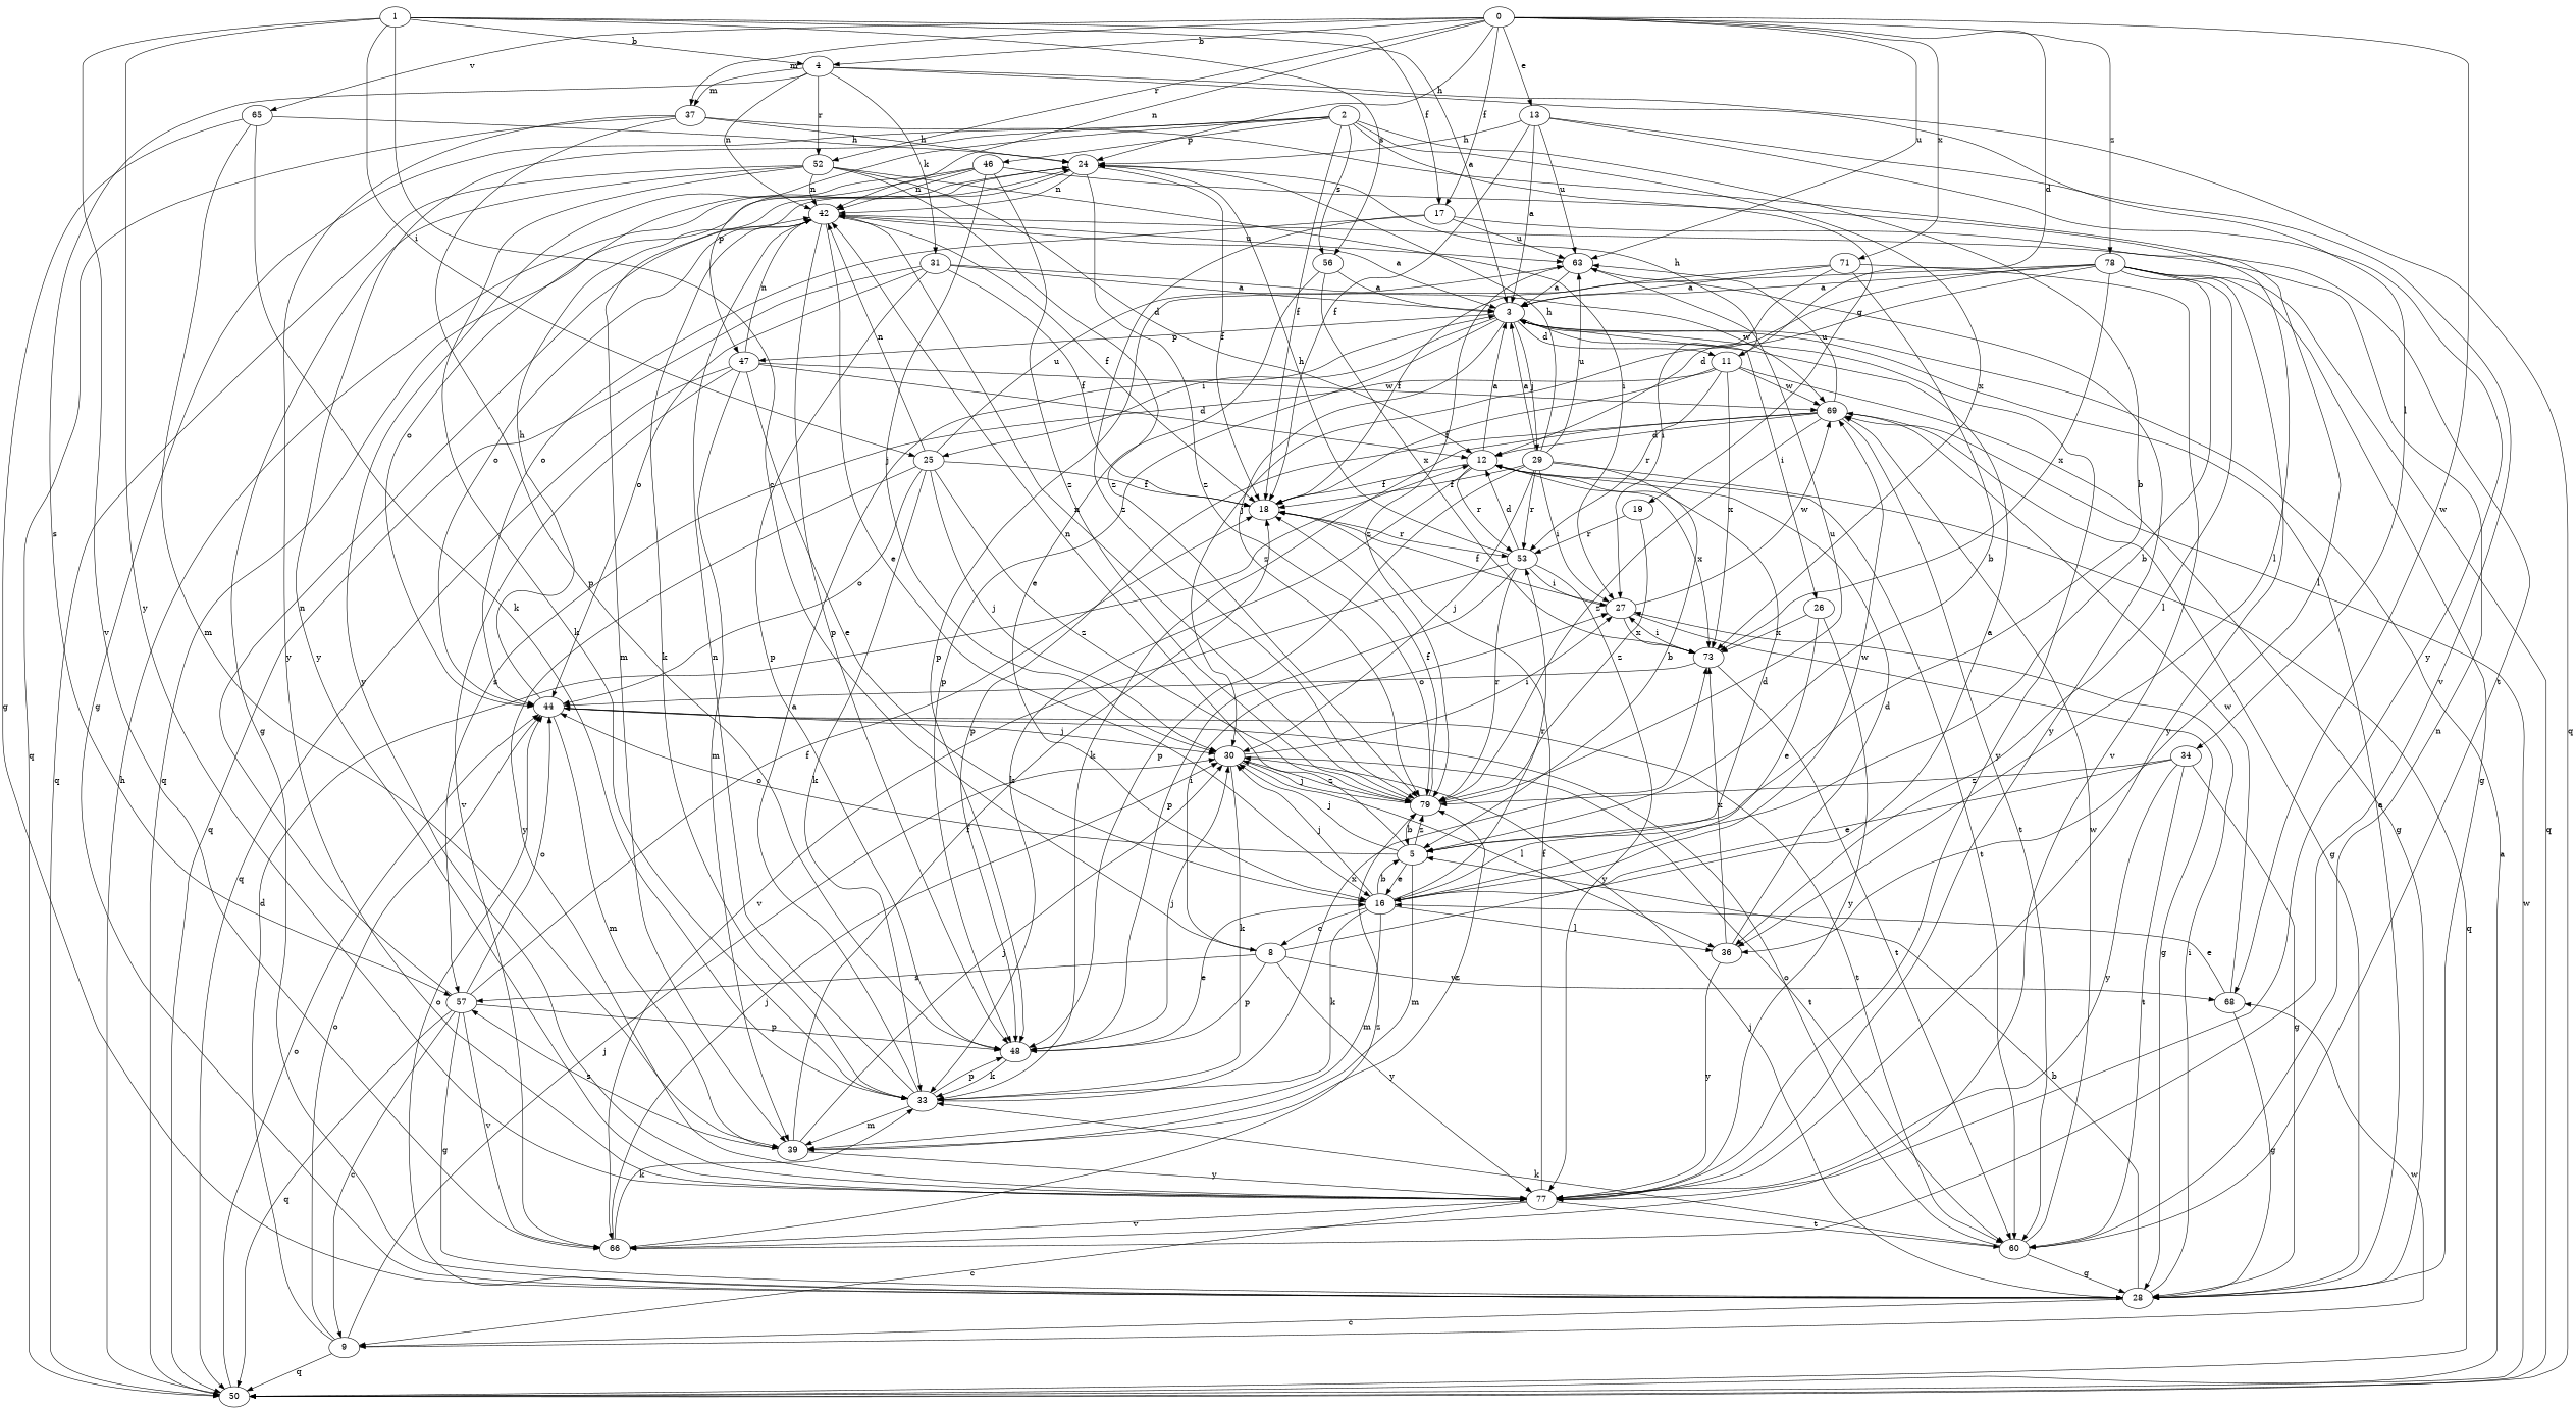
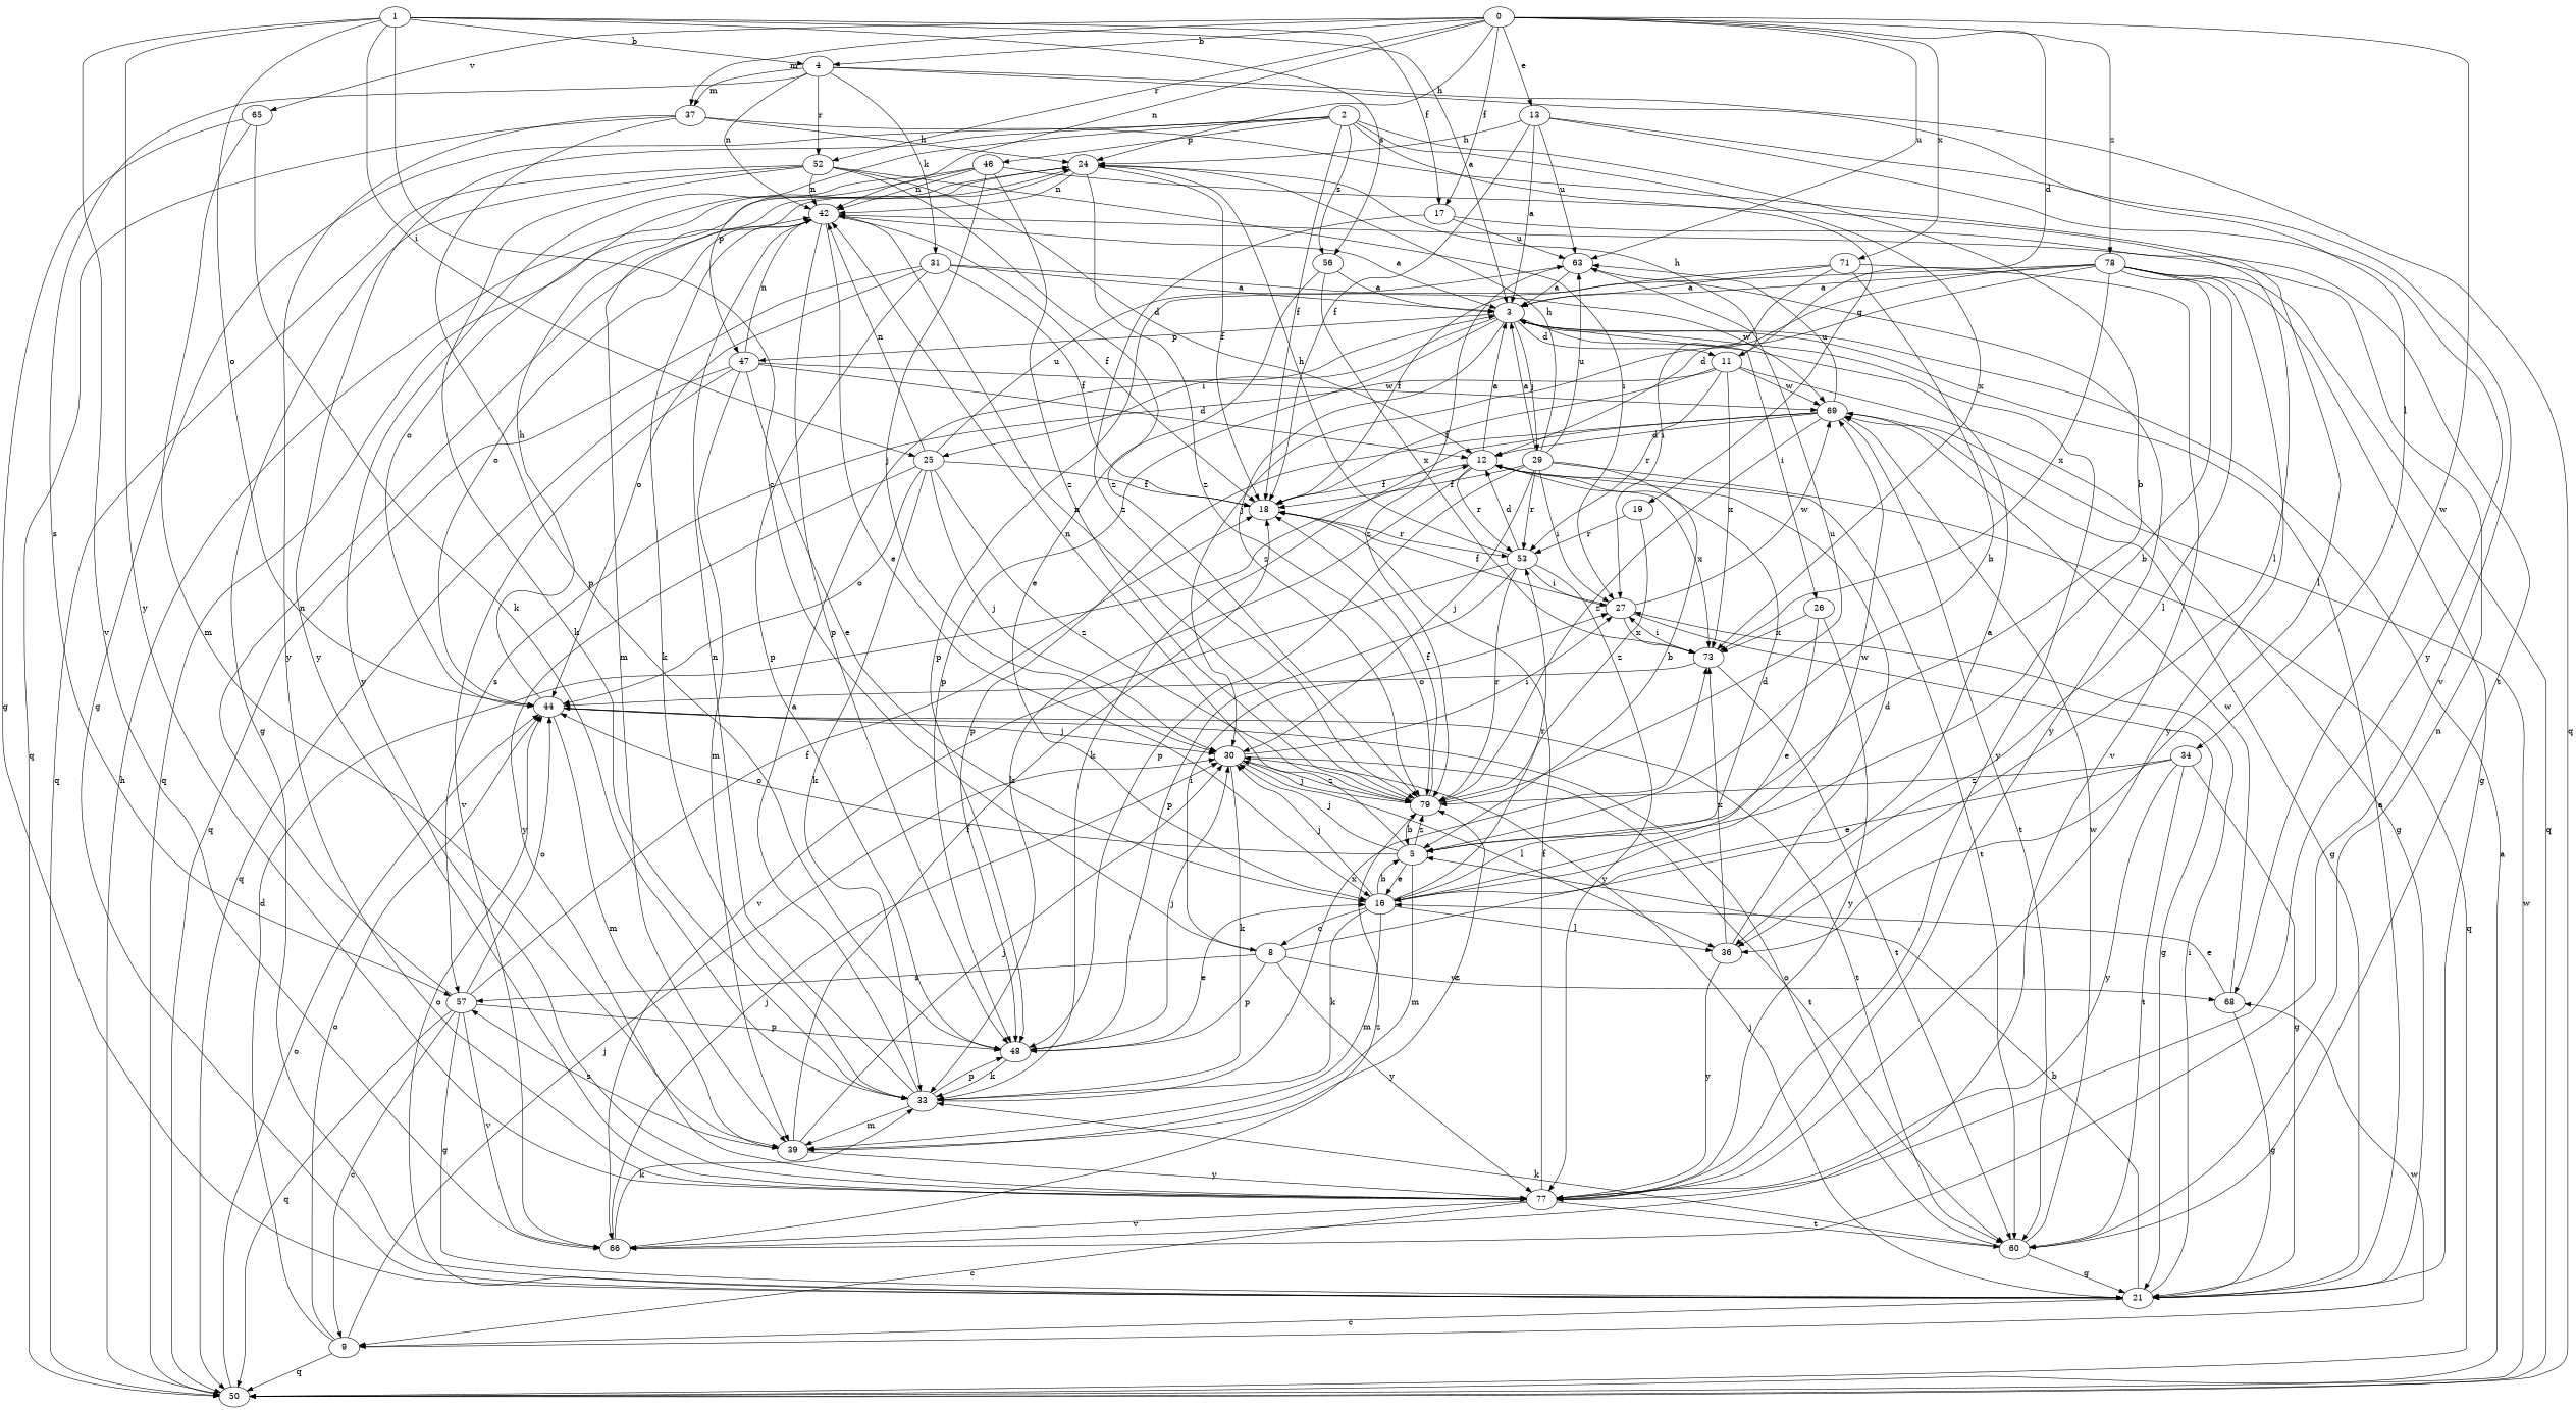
  strict digraph {
    0
    4
    11
    13
    17
    24
    37
    42
    52
    63
    65
    68
    71
    78
    31
    34
    50
    57
    18
-   21 [label=28]
+   21
    73
    53
    69
    3
    66
    77
    79
    44
    36
    39
    48
    60
    16
    33
    27
    12
    5
    30
    1
    8
    25
    56
    47
    26
    29
    9
    2
    19
    46
    0 -> 4 [label=b]
    0 -> 11 [label=d]
    0 -> 13 [label=e]
    0 -> 17 [label=f]
    0 -> 24 [label=h]
    0 -> 37 [label=m]
    0 -> 42 [label=n]
    0 -> 52 [label=r]
    0 -> 63 [label=u]
    0 -> 65 [label=v]
    0 -> 68 [label=w]
    0 -> 71 [label=x]
    0 -> 78 [label=z]
    4 -> 37 [label=m]
    4 -> 42 [label=n]
    4 -> 52 [label=r]
    4 -> 31 [label=k]
    4 -> 34 [label=l]
    4 -> 50 [label=q]
    4 -> 57 [label=s]
    11 -> 24 [label=h]
    11 -> 57 [label=s]
    11 -> 18 [label=f]
    11 -> 21 [label=g]
    11 -> 73 [label=x]
    11 -> 53 [label=r]
    11 -> 69 [label=w]
    13 -> 24 [label=h]
    13 -> 63 [label=u]
    13 -> 18 [label=f]
    13 -> 3 [label=a]
    13 -> 66 [label=v]
    13 -> 77 [label=y]
    17 -> 63 [label=u]
    17 -> 79 [label=z]
-   17 -> 44 [label=o]
+   1 -> 44 [label=o]
    17 -> 36 [label=l]
    24 -> 42 [label=n]
    24 -> 50 [label=q]
    24 -> 18 [label=f]
    24 -> 79 [label=z]
    24 -> 39 [label=m]
    37 -> 24 [label=h]
    37 -> 50 [label=q]
    37 -> 77 [label=y]
    37 -> 48 [label=p]
    37 -> 60 [label=t]
-   42 -> 63 [label=u]
    42 -> 18 [label=f]
    42 -> 3 [label=a]
    42 -> 44 [label=o]
    42 -> 48 [label=p]
    42 -> 16 [label=e]
    42 -> 33 [label=k]
    52 -> 42 [label=n]
    52 -> 50 [label=q]
    52 -> 21 [label=g]
    52 -> 79 [label=z]
    52 -> 33 [label=k]
    52 -> 27 [label=i]
    52 -> 12 [label=d]
    63 -> 3 [label=a]
    63 -> 77 [label=y]
    63 -> 79 [label=z]
-   65 -> 24 [label=h]
    65 -> 21 [label=g]
    65 -> 39 [label=m]
    65 -> 33 [label=k]
    68 -> 21 [label=g]
    68 -> 69 [label=w]
    68 -> 16 [label=e]
    71 -> 18 [label=f]
    71 -> 3 [label=a]
    71 -> 66 [label=v]
    71 -> 27 [label=i]
    71 -> 5 [label=b]
    78 -> 50 [label=q]
    78 -> 21 [label=g]
    78 -> 73 [label=x]
    78 -> 3 [label=a]
    78 -> 77 [label=y]
    78 -> 36 [label=l]
    78 -> 48 [label=p]
    78 -> 12 [label=d]
    78 -> 5 [label=b]
    78 -> 30 [label=j]
    31 -> 50 [label=q]
    31 -> 18 [label=f]
    31 -> 69 [label=w]
    31 -> 3 [label=a]
    31 -> 44 [label=o]
    31 -> 48 [label=p]
    34 -> 21 [label=g]
    34 -> 77 [label=y]
    34 -> 79 [label=z]
    34 -> 60 [label=t]
    34 -> 16 [label=e]
    50 -> 24 [label=h]
    50 -> 69 [label=w]
    50 -> 3 [label=a]
    50 -> 44 [label=o]
    57 -> 42 [label=n]
    57 -> 50 [label=q]
    57 -> 18 [label=f]
    57 -> 21 [label=g]
    57 -> 66 [label=v]
    57 -> 44 [label=o]
    57 -> 48 [label=p]
    57 -> 9 [label=c]
    18 -> 53 [label=r]
    21 -> 3 [label=a]
    21 -> 44 [label=o]
    21 -> 27 [label=i]
    21 -> 5 [label=b]
    21 -> 30 [label=j]
    21 -> 9 [label=c]
    73 -> 44 [label=o]
    73 -> 60 [label=t]
    73 -> 27 [label=i]
    53 -> 24 [label=h]
    53 -> 66 [label=v]
    53 -> 77 [label=y]
    53 -> 79 [label=r]
    53 -> 48 [label=p]
    53 -> 27 [label=i]
    53 -> 12 [label=d]
    69 -> 63 [label=u]
    69 -> 21 [label=g]
    69 -> 79 [label=z]
    69 -> 48 [label=p]
    69 -> 60 [label=t]
    69 -> 33 [label=k]
    69 -> 12 [label=d]
    3 -> 11 [label=d]
    3 -> 77 [label=y]
    3 -> 79 [label=z]
    3 -> 48 [label=p]
    3 -> 25 [label=i]
    3 -> 47 [label=p]
    3 -> 26 [label=i]
    3 -> 29 [label=j]
    66 -> 79 [label=z]
    66 -> 33 [label=k]
    66 -> 30 [label=j]
    77 -> 18 [label=f]
    77 -> 66 [label=v]
    77 -> 60 [label=t]
    77 -> 9 [label=c]
    79 -> 42 [label=n]
    79 -> 63 [label=u]
    79 -> 18 [label=f]
    79 -> 5 [label=b]
    79 -> 30 [label=j]
    44 -> 24 [label=h]
    44 -> 39 [label=m]
    44 -> 60 [label=t]
    44 -> 30 [label=j]
    36 -> 73 [label=x]
    36 -> 77 [label=y]
    36 -> 12 [label=d]
    39 -> 57 [label=s]
    39 -> 18 [label=f]
    39 -> 77 [label=y]
    39 -> 79 [label=z]
    39 -> 30 [label=j]
    48 -> 16 [label=e]
    48 -> 33 [label=k]
    48 -> 30 [label=j]
    60 -> 42 [label=n]
    60 -> 21 [label=g]
    60 -> 69 [label=w]
    60 -> 44 [label=o]
    60 -> 33 [label=k]
    16 -> 53 [label=r]
    16 -> 69 [label=w]
    16 -> 36 [label=l]
    16 -> 39 [label=m]
    16 -> 33 [label=k]
    16 -> 12 [label=d]
    16 -> 5 [label=b]
    16 -> 30 [label=j]
    16 -> 8 [label=c]
    33 -> 42 [label=n]
    33 -> 73 [label=x]
    33 -> 3 [label=a]
    33 -> 39 [label=m]
    33 -> 48 [label=p]
    27 -> 18 [label=f]
    27 -> 21 [label=g]
    27 -> 73 [label=x]
    27 -> 69 [label=w]
    12 -> 18 [label=f]
    12 -> 73 [label=x]
    12 -> 53 [label=r]
    12 -> 3 [label=a]
    12 -> 60 [label=t]
    12 -> 33 [label=k]
    5 -> 42 [label=n]
    5 -> 79 [label=z]
    5 -> 44 [label=o]
    5 -> 39 [label=m]
    5 -> 16 [label=e]
    5 -> 30 [label=j]
    30 -> 79 [label=z]
    30 -> 36 [label=l]
    30 -> 60 [label=t]
    30 -> 33 [label=k]
    30 -> 27 [label=i]
    1 -> 4 [label=b]
    1 -> 17 [label=f]
    1 -> 3 [label=a]
    1 -> 66 [label=v]
    1 -> 77 [label=y]
    1 -> 8 [label=c]
    1 -> 25 [label=i]
    1 -> 56 [label=s]
    8 -> 68 [label=w]
    8 -> 57 [label=s]
    8 -> 3 [label=a]
    8 -> 77 [label=y]
    8 -> 48 [label=p]
    8 -> 27 [label=i]
    25 -> 42 [label=n]
    25 -> 63 [label=u]
    25 -> 18 [label=f]
    25 -> 77 [label=y]
    25 -> 79 [label=z]
    25 -> 44 [label=o]
    25 -> 33 [label=k]
    25 -> 30 [label=j]
    56 -> 73 [label=x]
    56 -> 3 [label=a]
    56 -> 16 [label=e]
    47 -> 42 [label=n]
    47 -> 50 [label=q]
    47 -> 69 [label=w]
    47 -> 66 [label=v]
    47 -> 39 [label=m]
    47 -> 16 [label=e]
    47 -> 12 [label=d]
    26 -> 73 [label=x]
    26 -> 77 [label=y]
    26 -> 16 [label=e]
    29 -> 24 [label=h]
    29 -> 63 [label=u]
    29 -> 50 [label=q]
    29 -> 18 [label=f]
    29 -> 53 [label=r]
    29 -> 3 [label=a]
    29 -> 48 [label=p]
    29 -> 27 [label=i]
    29 -> 5 [label=b]
    29 -> 30 [label=j]
    9 -> 68 [label=w]
    9 -> 50 [label=q]
    9 -> 44 [label=o]
    9 -> 12 [label=d]
    9 -> 30 [label=j]
    2 -> 18 [label=f]
    2 -> 21 [label=g]
    2 -> 73 [label=x]
    2 -> 77 [label=y]
    2 -> 5 [label=b]
    2 -> 56 [label=s]
    2 -> 47 [label=p]
    2 -> 19 [label=g]
    2 -> 46 [label=p]
    19 -> 53 [label=r]
    19 -> 79 [label=z]
    46 -> 42 [label=n]
    46 -> 77 [label=y]
    46 -> 79 [label=z]
    46 -> 44 [label=o]
    46 -> 36 [label=l]
    46 -> 30 [label=j]
  }
